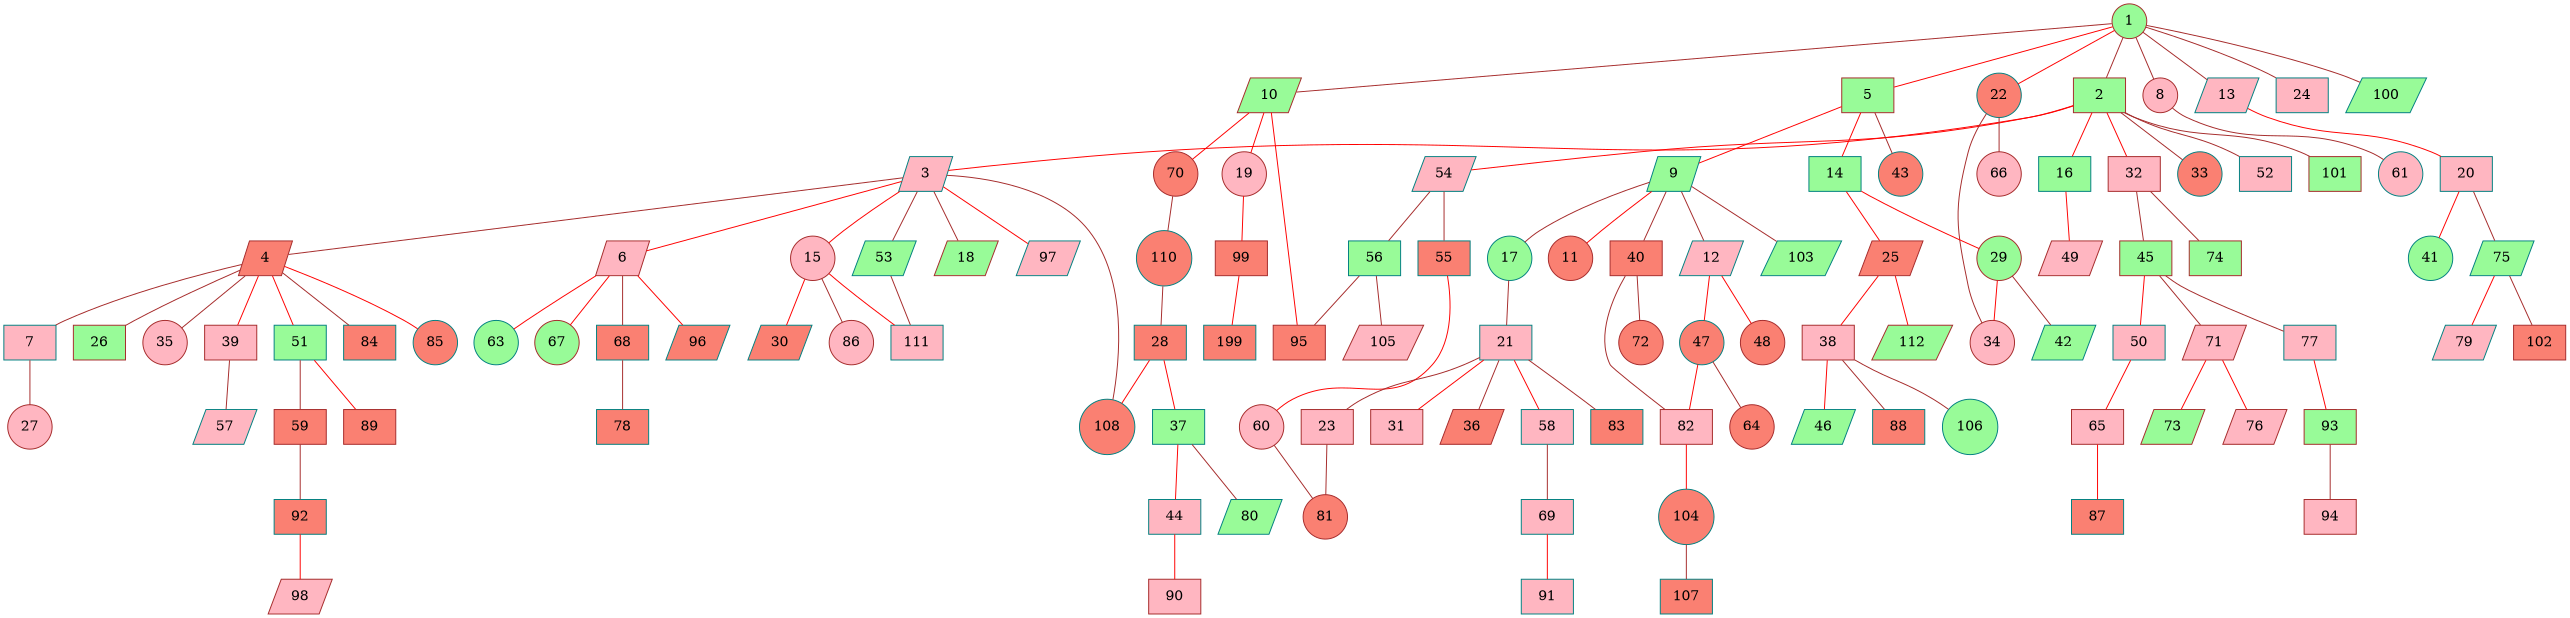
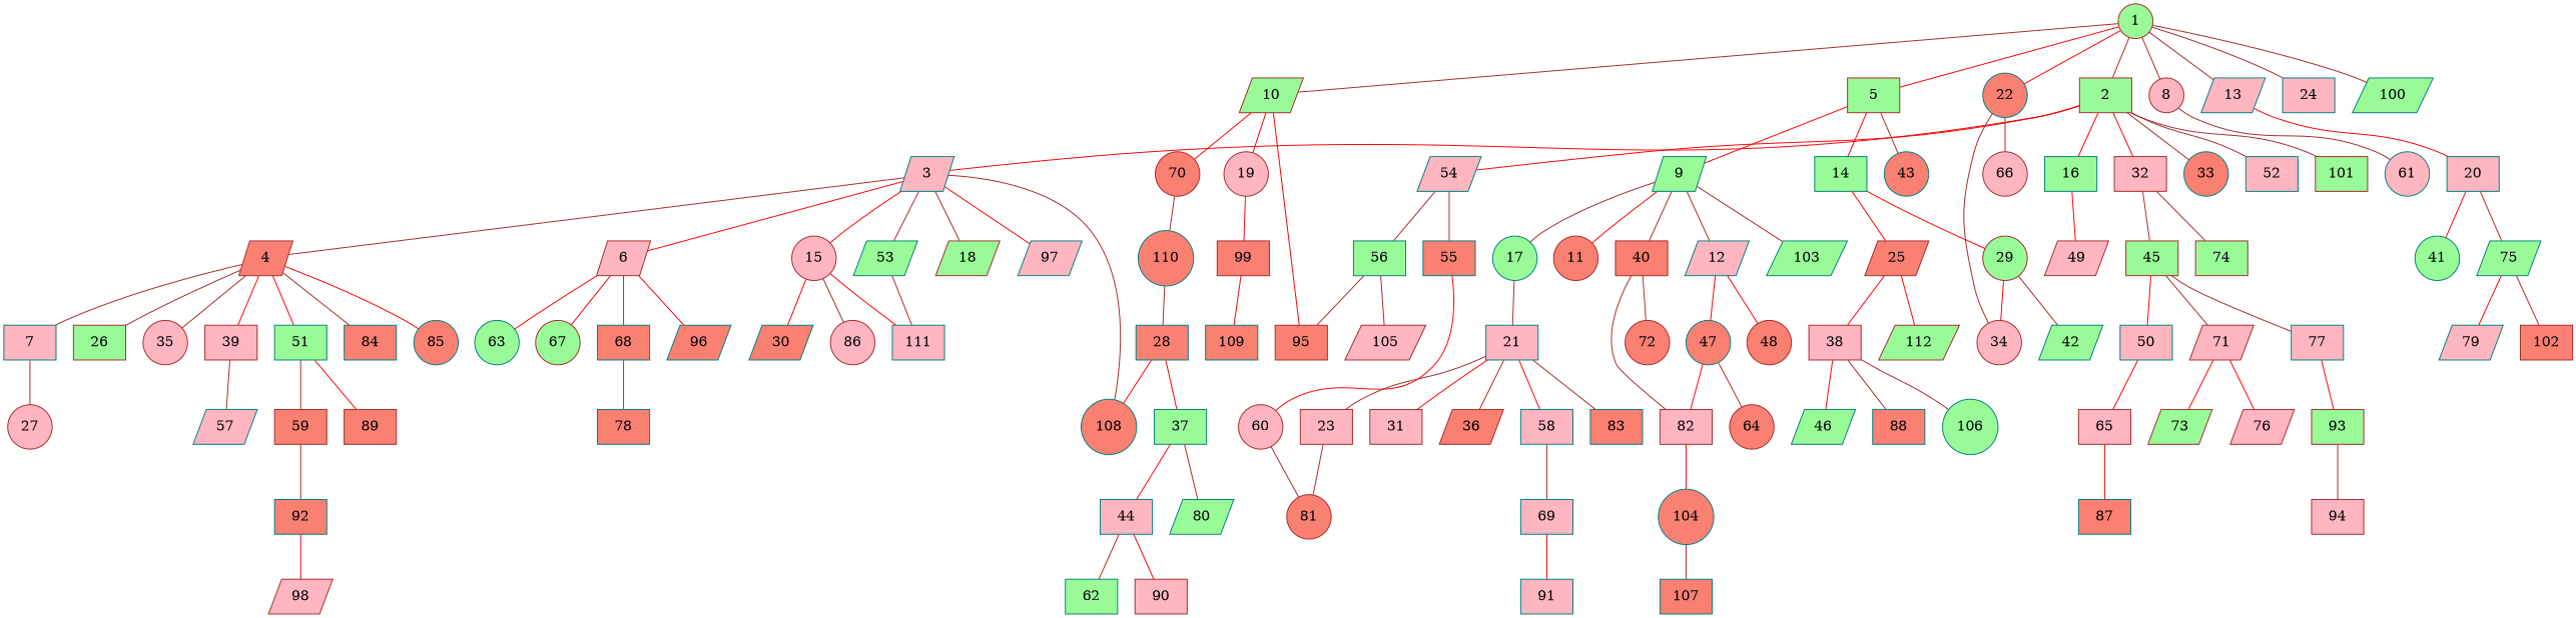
  graph {
    node [color=teal fillcolor=lightpink shape=box style=filled]
    edge [color=brown]
    1 [color=brown fillcolor=palegreen shape=circle]
    2 [color=brown fillcolor=palegreen]
    5 [color=brown fillcolor=palegreen]
    8 [color=brown shape=circle]
    10 [color=brown fillcolor=palegreen shape=parallelogram]
    13 [shape=parallelogram]
    22 [fillcolor=salmon shape=circle]
    24
    100 [fillcolor=palegreen shape=parallelogram]
    3 [shape=parallelogram]
    16 [fillcolor=palegreen]
    32 [color=brown]
    33 [fillcolor=salmon shape=circle]
    52
    54 [shape=parallelogram]
    101 [color=brown fillcolor=palegreen]
    9 [fillcolor=palegreen shape=parallelogram]
    14 [fillcolor=palegreen]
    43 [fillcolor=salmon shape=circle]
    61 [shape=circle]
    19 [color=brown shape=circle]
    70 [color=brown fillcolor=salmon shape=circle]
    95 [color=brown fillcolor=salmon]
    20
    34 [color=brown shape=circle]
    66 [color=brown shape=circle]
    4 [color=brown fillcolor=salmon shape=parallelogram]
    6 [color=brown shape=parallelogram]
    15 [color=brown shape=circle]
    18 [color=brown fillcolor=palegreen shape=parallelogram]
    53 [fillcolor=palegreen shape=parallelogram]
    97 [shape=parallelogram]
    108 [fillcolor=salmon shape=circle]
    49 [color=brown shape=parallelogram]
    45 [color=brown fillcolor=palegreen]
    74 [color=brown fillcolor=palegreen]
    55 [fillcolor=salmon]
    56 [fillcolor=palegreen]
    7
    26 [color=brown fillcolor=palegreen]
    35 [color=brown shape=circle]
    39 [color=brown]
    51 [fillcolor=palegreen]
    84 [fillcolor=salmon]
    85 [fillcolor=salmon shape=circle]
    63 [fillcolor=palegreen shape=circle]
    67 [color=brown fillcolor=palegreen shape=circle]
    68 [fillcolor=salmon]
    96 [fillcolor=salmon shape=parallelogram]
    30 [fillcolor=salmon shape=parallelogram]
    86 [color=brown shape=circle]
    111
    27 [color=brown shape=circle]
    57 [shape=parallelogram]
    59 [color=brown fillcolor=salmon]
    89 [color=brown fillcolor=salmon]
    11 [color=brown fillcolor=salmon shape=circle]
    12 [shape=parallelogram]
    17 [fillcolor=palegreen shape=circle]
    40 [color=brown fillcolor=salmon]
    103 [fillcolor=palegreen shape=parallelogram]
    25 [color=brown fillcolor=salmon shape=parallelogram]
    29 [color=brown fillcolor=palegreen shape=circle]
    78 [fillcolor=salmon]
    47 [fillcolor=salmon shape=circle]
    48 [color=brown fillcolor=salmon shape=circle]
    21
    72 [color=brown fillcolor=salmon shape=circle]
    82 [color=brown]
    99 [color=brown fillcolor=salmon]
    28 [fillcolor=salmon]
    37 [fillcolor=palegreen]
    110 [fillcolor=salmon shape=circle]
    64 [color=brown fillcolor=salmon shape=circle]
    41 [fillcolor=palegreen shape=circle]
    75 [fillcolor=palegreen shape=parallelogram]
    38 [color=brown]
    112 [color=brown fillcolor=palegreen shape=parallelogram]
    42 [fillcolor=palegreen shape=parallelogram]
    23 [color=brown]
    31 [color=brown]
    36 [color=brown fillcolor=salmon shape=parallelogram]
    58
    83 [fillcolor=salmon]
-   109 [fillcolor=salmon label=199]
+   109 [fillcolor=salmon]
    79 [shape=parallelogram]
    102 [color=brown fillcolor=salmon]
    81 [color=brown fillcolor=salmon shape=circle]
    69
    46 [fillcolor=palegreen shape=parallelogram]
    88 [fillcolor=salmon]
    106 [fillcolor=palegreen shape=circle]
    44
    80 [fillcolor=palegreen shape=parallelogram]
    50
    71 [color=brown shape=parallelogram]
    77
+   62 [fillcolor=palegreen]
    90 [color=brown]
    104 [fillcolor=salmon shape=circle]
    65 [color=brown]
    73 [color=brown fillcolor=palegreen shape=parallelogram]
    76 [color=brown shape=parallelogram]
    93 [color=brown fillcolor=palegreen]
    87 [fillcolor=salmon]
    92 [fillcolor=salmon]
    60 [color=brown shape=circle]
    105 [color=brown shape=parallelogram]
    91
    98 [color=brown shape=parallelogram]
    94 [color=brown]
    107 [fillcolor=salmon]
    1 -- 2
    1 -- 5 [color=red]
    1 -- 8
    1 -- 10
    1 -- 13
    1 -- 22 [color=red]
    1 -- 24
    1 -- 100
    2 -- 3 [color=red]
    2 -- 16 [color=red]
    2 -- 32 [color=red]
    2 -- 33
    2 -- 52
    2 -- 54 [color=red]
    2 -- 101
    5 -- 9 [color=red]
    5 -- 14 [color=red]
    5 -- 43
    8 -- 61
    10 -- 19 [color=red]
    10 -- 70 [color=red]
    10 -- 95 [color=red]
    13 -- 20 [color=red]
    22 -- 34
    22 -- 66
    3 -- 4
    3 -- 6 [color=red]
    3 -- 15 [color=red]
    3 -- 18
    3 -- 53
    3 -- 97 [color=red]
    3 -- 108
    16 -- 49 [color=red]
    32 -- 45
    32 -- 74
    54 -- 55
    54 -- 56
    9 -- 11 [color=red]
    9 -- 12
    9 -- 17
    9 -- 40
    9 -- 103
    14 -- 25 [color=red]
    14 -- 29 [color=red]
    19 -- 99 [color=red]
    70 -- 110
    20 -- 41 [color=red]
    20 -- 75
    4 -- 7
    4 -- 26
    4 -- 35
    4 -- 39 [color=red]
    4 -- 51 [color=red]
    4 -- 84
    4 -- 85 [color=red]
    6 -- 63 [color=red]
    6 -- 67 [color=red]
    6 -- 68
    6 -- 96 [color=red]
    15 -- 30 [color=red]
    15 -- 86
    15 -- 111 [color=red]
    53 -- 111
    45 -- 50 [color=red]
    45 -- 71
    45 -- 77
    55 -- 60 [color=red]
    56 -- 95
    56 -- 105
    7 -- 27
    39 -- 57
    51 -- 59
    51 -- 89 [color=red]
    68 -- 78
    59 -- 92
    12 -- 47 [color=red]
    12 -- 48 [color=red]
    17 -- 21
    40 -- 72
    40 -- 82
    25 -- 38 [color=red]
    25 -- 112 [color=red]
    29 -- 34 [color=red]
    29 -- 42
    47 -- 82 [color=red]
    47 -- 64
    21 -- 23
    21 -- 31 [color=red]
    21 -- 36
    21 -- 58 [color=red]
    21 -- 83
    82 -- 104 [color=red]
    99 -- 109 [color=red]
    28 -- 108 [color=red]
    28 -- 37 [color=red]
    37 -- 44 [color=red]
    37 -- 80
    110 -- 28
    75 -- 79 [color=red]
    75 -- 102
    38 -- 46 [color=red]
    38 -- 88
    38 -- 106
    23 -- 81
    58 -- 69
    69 -- 91 [color=red]
+   44 -- 62
    44 -- 90 [color=red]
    50 -- 65 [color=red]
    71 -- 73 [color=red]
    71 -- 76 [color=red]
    77 -- 93 [color=red]
    104 -- 107
    65 -- 87 [color=red]
    93 -- 94
    92 -- 98 [color=red]
    60 -- 81
  }
